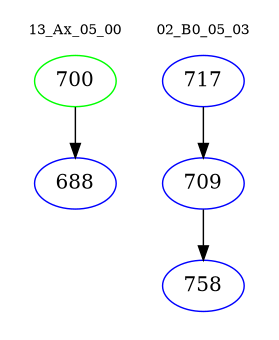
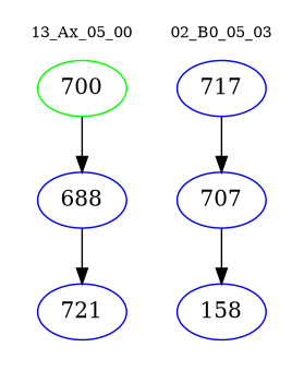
  digraph {
    node [color=blue]
    edge [color=black]
    n1 [color=green label=700]
    n2 [label=688]
+   n3 [label=721]
    n4 [label=717]
-   n5 [label=709]
-   n6 [label=758]
+   n5 [label=707]
+   n6 [label=158]
    subgraph cluster_1 {
      color=white
      fontsize=10
      label="13_Ax_05_00"
      n1
      n2
+     n3
    }
    subgraph cluster_2 {
      color=white
      fontsize=10
      label="02_B0_05_03"
      n4
      n5
      n6
    }
    n1 -> n2
+   n2 -> n3
    n4 -> n5
    n5 -> n6
  }
